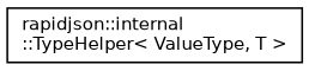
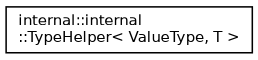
  digraph {
    rankdir=LR
-   n1 [color=black fillcolor=white fontname=Helvetica fontsize=10 height=0.2 label="rapidjson::internal\l::TypeHelper\< ValueType, T \>" shape=record style=filled width=0.4]
+   n1 [color=black fillcolor=white fontname=Helvetica fontsize=10 height=0.2 label="internal::internal\l::TypeHelper\< ValueType, T \>" shape=record style=filled width=0.4]
  }
